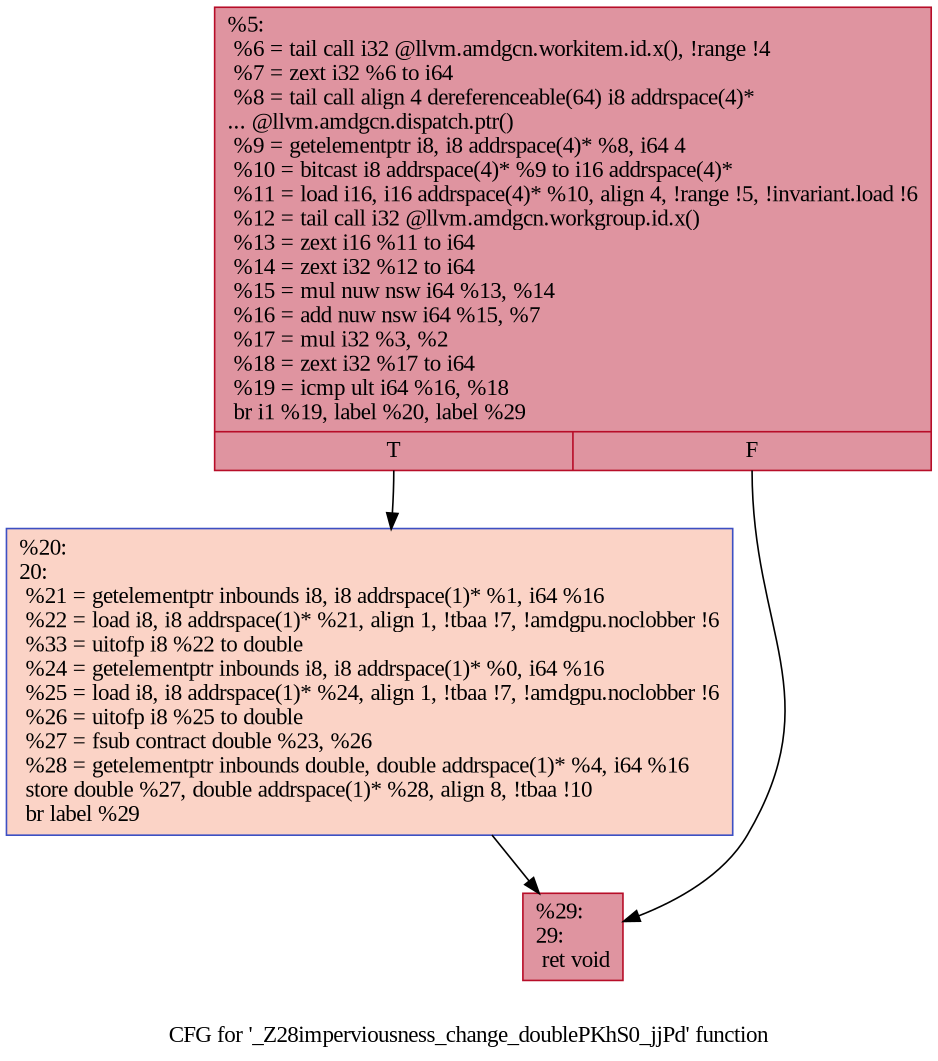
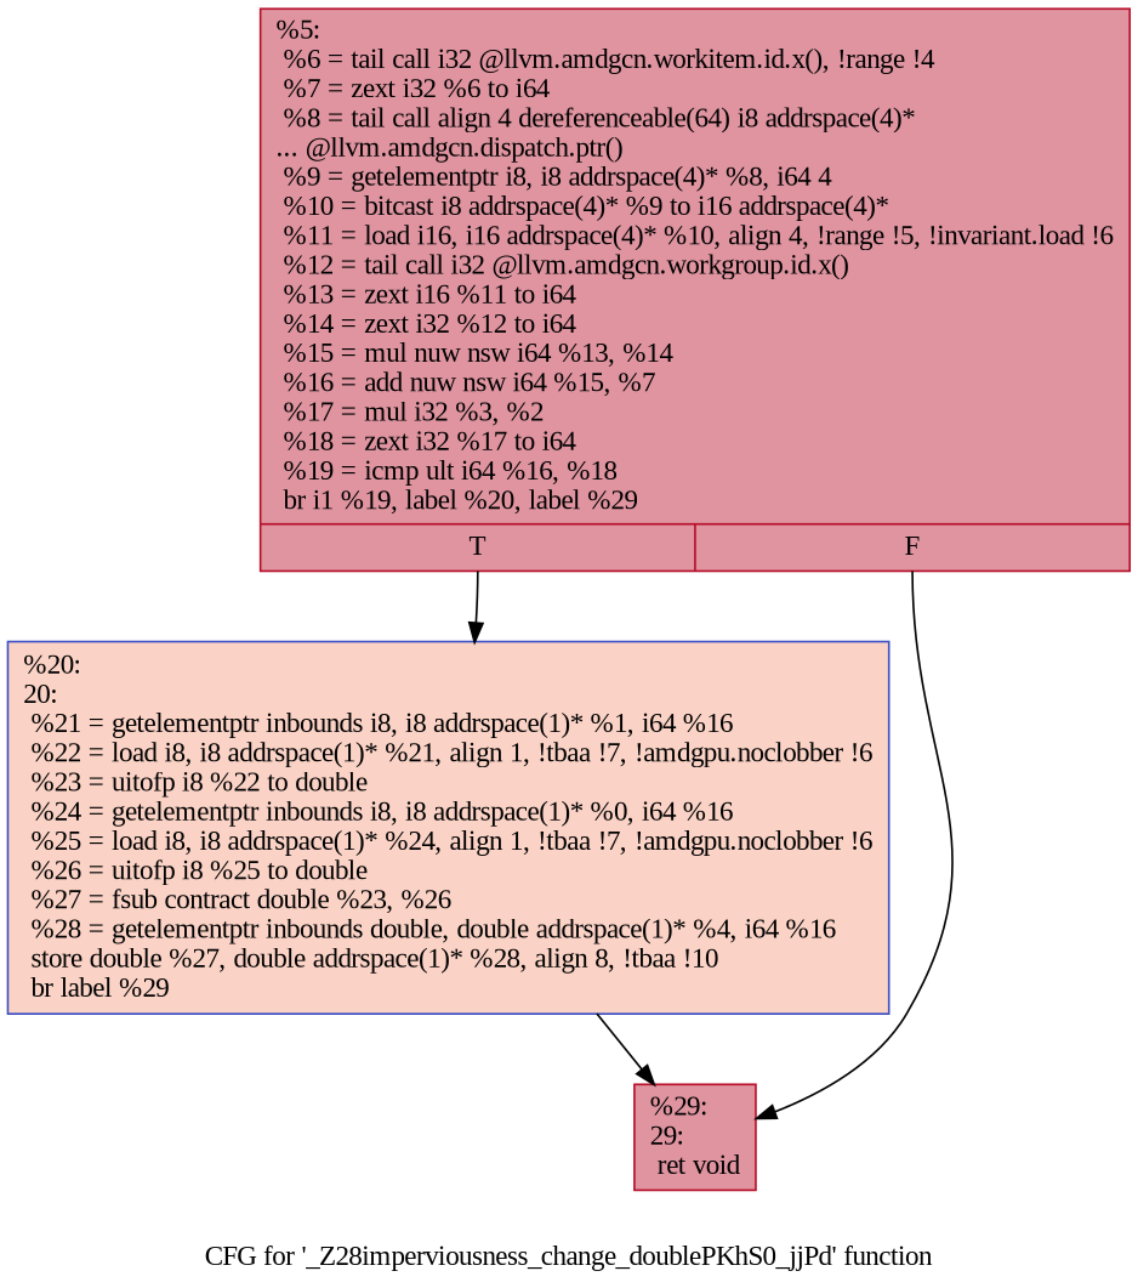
  digraph {
    label="CFG for '_Z28imperviousness_change_doublePKhS0_jjPd' function"
    fontname="Liberation Serif"
    node [color="#b70d28ff" fillcolor="#b70d2870" shape=record style=filled fontname="Liberation Serif"]
    edge [fontname="Liberation Serif"]
    n1 [label="{%5:\l  %6 = tail call i32 @llvm.amdgcn.workitem.id.x(), !range !4\l  %7 = zext i32 %6 to i64\l  %8 = tail call align 4 dereferenceable(64) i8 addrspace(4)*\l... @llvm.amdgcn.dispatch.ptr()\l  %9 = getelementptr i8, i8 addrspace(4)* %8, i64 4\l  %10 = bitcast i8 addrspace(4)* %9 to i16 addrspace(4)*\l  %11 = load i16, i16 addrspace(4)* %10, align 4, !range !5, !invariant.load !6\l  %12 = tail call i32 @llvm.amdgcn.workgroup.id.x()\l  %13 = zext i16 %11 to i64\l  %14 = zext i32 %12 to i64\l  %15 = mul nuw nsw i64 %13, %14\l  %16 = add nuw nsw i64 %15, %7\l  %17 = mul i32 %3, %2\l  %18 = zext i32 %17 to i64\l  %19 = icmp ult i64 %16, %18\l  br i1 %19, label %20, label %29\l|{<s0>T|<s1>F}}"]
-   n2 [color="#3d50c3ff" fillcolor="#f59c7d70" label="{%20:\l20:                                               \l  %21 = getelementptr inbounds i8, i8 addrspace(1)* %1, i64 %16\l  %22 = load i8, i8 addrspace(1)* %21, align 1, !tbaa !7, !amdgpu.noclobber !6\l  %33 = uitofp i8 %22 to double\l  %24 = getelementptr inbounds i8, i8 addrspace(1)* %0, i64 %16\l  %25 = load i8, i8 addrspace(1)* %24, align 1, !tbaa !7, !amdgpu.noclobber !6\l  %26 = uitofp i8 %25 to double\l  %27 = fsub contract double %23, %26\l  %28 = getelementptr inbounds double, double addrspace(1)* %4, i64 %16\l  store double %27, double addrspace(1)* %28, align 8, !tbaa !10\l  br label %29\l}"]
+   n2 [color="#3d50c3ff" fillcolor="#f59c7d70" label="{%20:\l20:                                               \l  %21 = getelementptr inbounds i8, i8 addrspace(1)* %1, i64 %16\l  %22 = load i8, i8 addrspace(1)* %21, align 1, !tbaa !7, !amdgpu.noclobber !6\l  %23 = uitofp i8 %22 to double\l  %24 = getelementptr inbounds i8, i8 addrspace(1)* %0, i64 %16\l  %25 = load i8, i8 addrspace(1)* %24, align 1, !tbaa !7, !amdgpu.noclobber !6\l  %26 = uitofp i8 %25 to double\l  %27 = fsub contract double %23, %26\l  %28 = getelementptr inbounds double, double addrspace(1)* %4, i64 %16\l  store double %27, double addrspace(1)* %28, align 8, !tbaa !10\l  br label %29\l}"]
    n3 [label="{%29:\l29:                                               \l  ret void\l}"]
    n1 -> n2 [tailport=s0]
    n1 -> n3 [tailport=s1]
    n2 -> n3
  }
